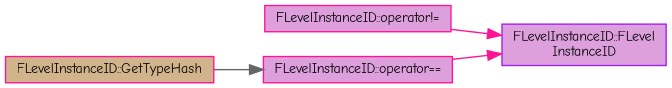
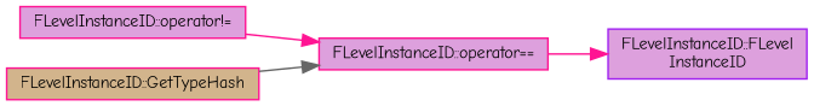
  digraph {
    fontname="Comic Neue"
    rankdir=RL
    node [color=deeppink fillcolor=plum fontname="Comic Neue" fontsize=10 shape=box style=filled]
    edge [color=deeppink dir=back fontname="Comic Neue" fontsize=10 labelfontname=Helvetica labelfontsize=10 style=solid]
    n1 [color=purple fontcolor=black height=0.2 label="FLevelInstanceID::FLevel\lInstanceID" width=0.4]
    n2 [height=0.2 label="FLevelInstanceID::operator!=" width=0.4]
    n3 [height=0.2 label="FLevelInstanceID::operator==" width=0.4]
    n4 [fillcolor=tan height=0.2 label="FLevelInstanceID::GetTypeHash" width=0.4]
-   n1 -> n2
+   n3 -> n2
    n1 -> n3
    n3 -> n4 [color=gray40]
  }
